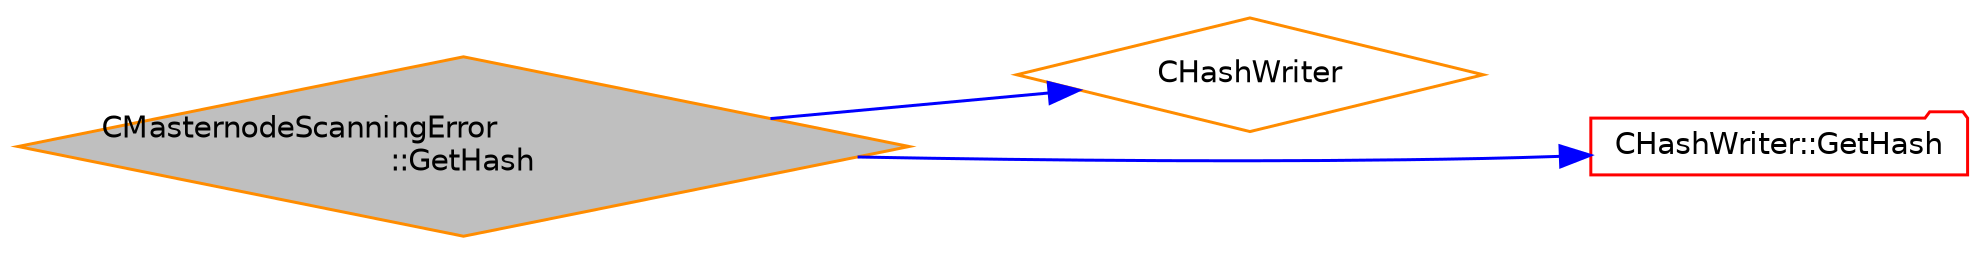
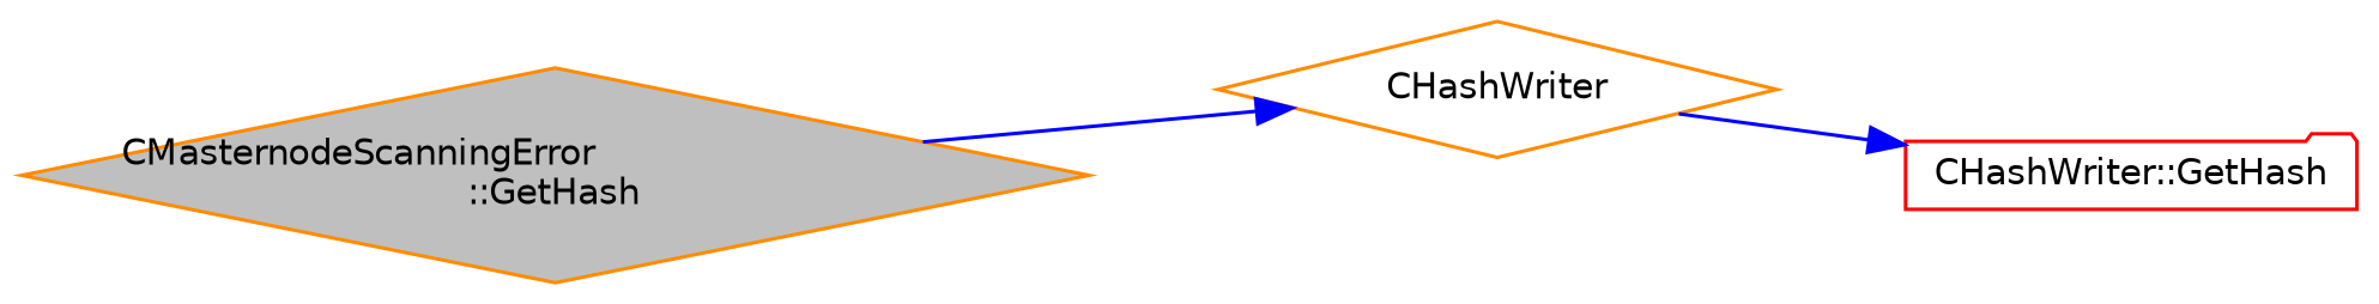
  digraph {
    rankdir=LR
    node [color=darkorange fillcolor=white fontname=Helvetica fontsize=10 shape=diamond style=filled]
    edge [color=blue fontname=Helvetica fontsize=10 labelfontname=Helvetica labelfontsize=10 style=solid]
    n1 [fillcolor=grey75 fontcolor=black height=0.2 label="CMasternodeScanningError\l::GetHash" width=0.4]
    n2 [height=0.2 label=CHashWriter width=0.4]
    n3 [color=red height=0.2 label="CHashWriter::GetHash" shape=folder width=0.4]
    n1 -> n2
-   n1 -> n3
+   n2 -> n3
  }
